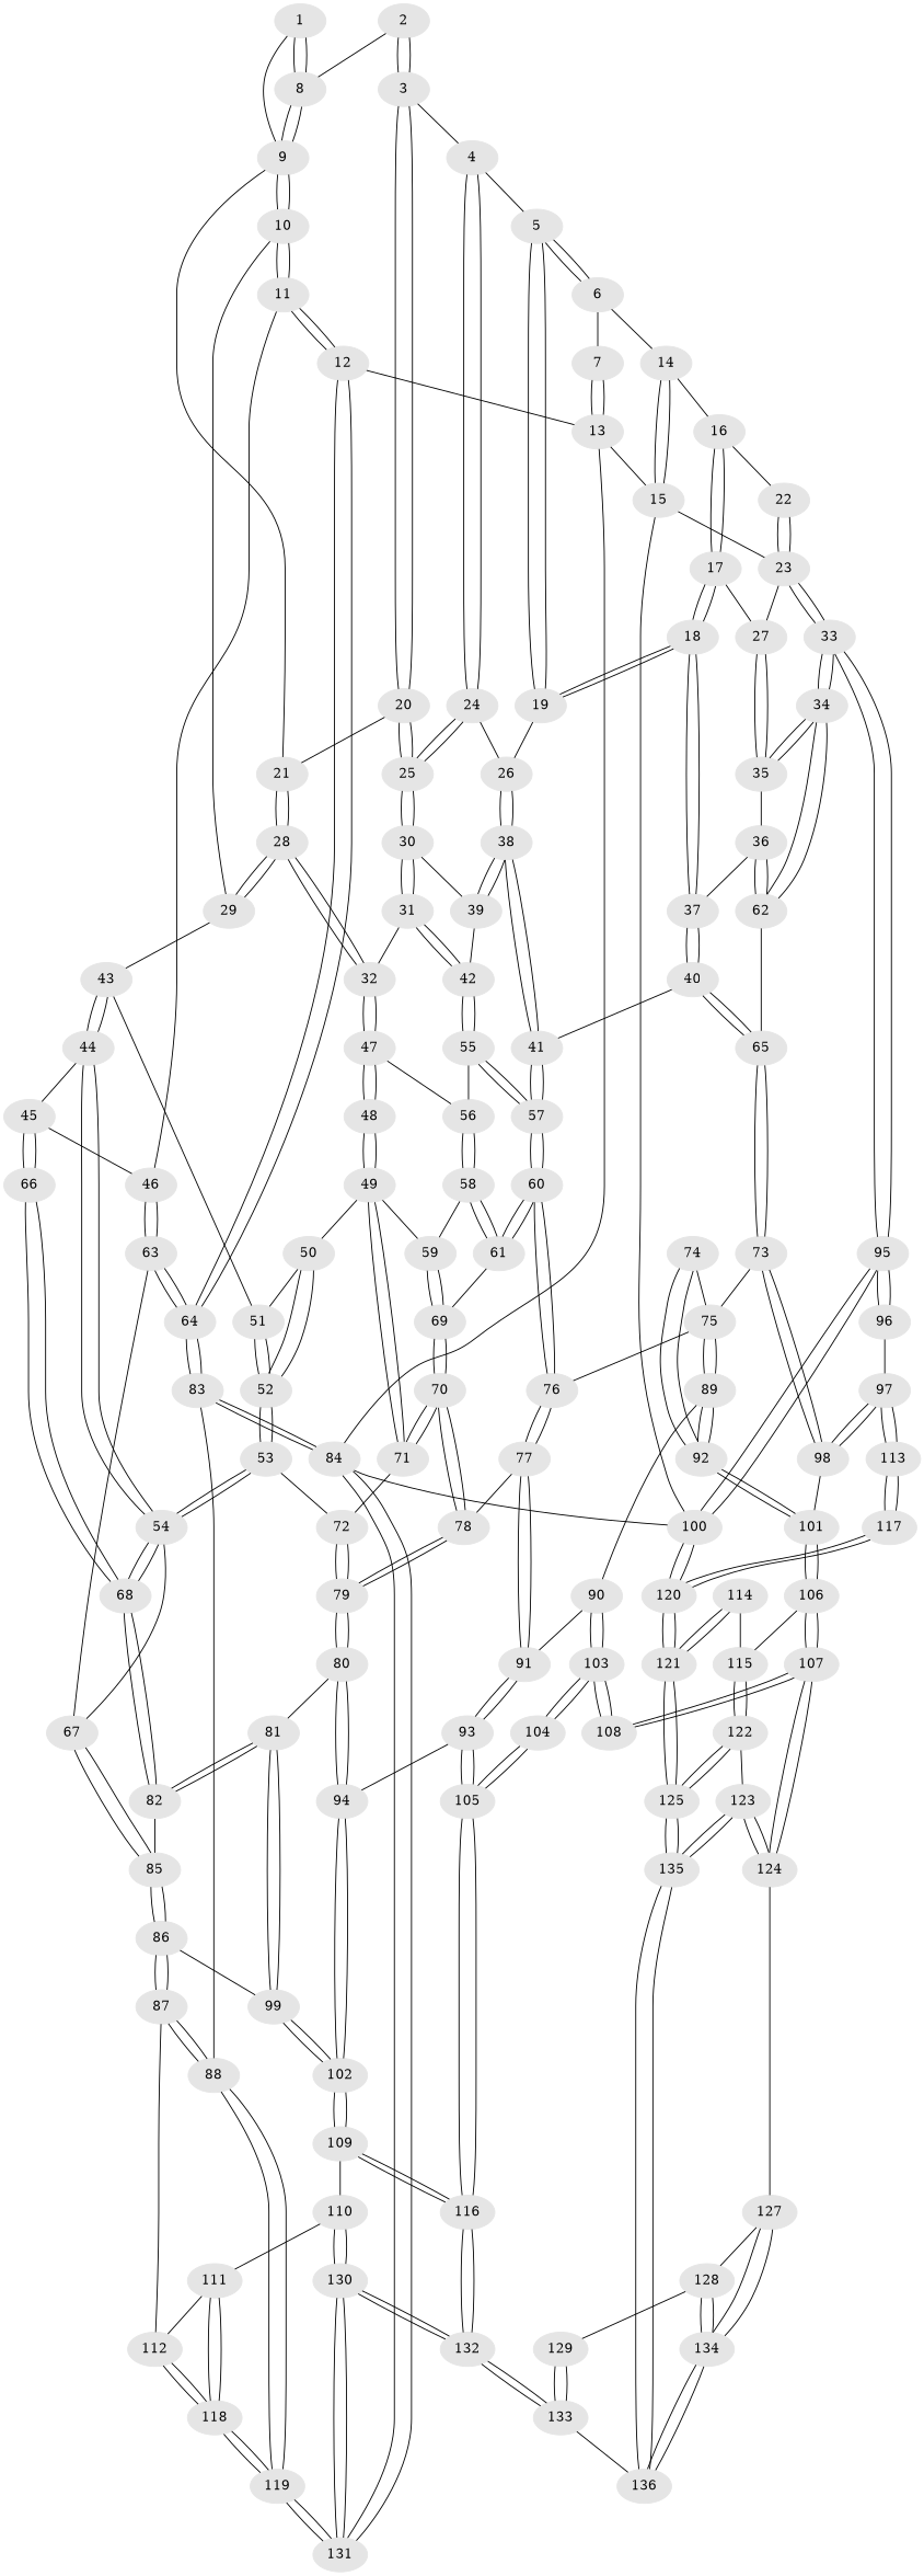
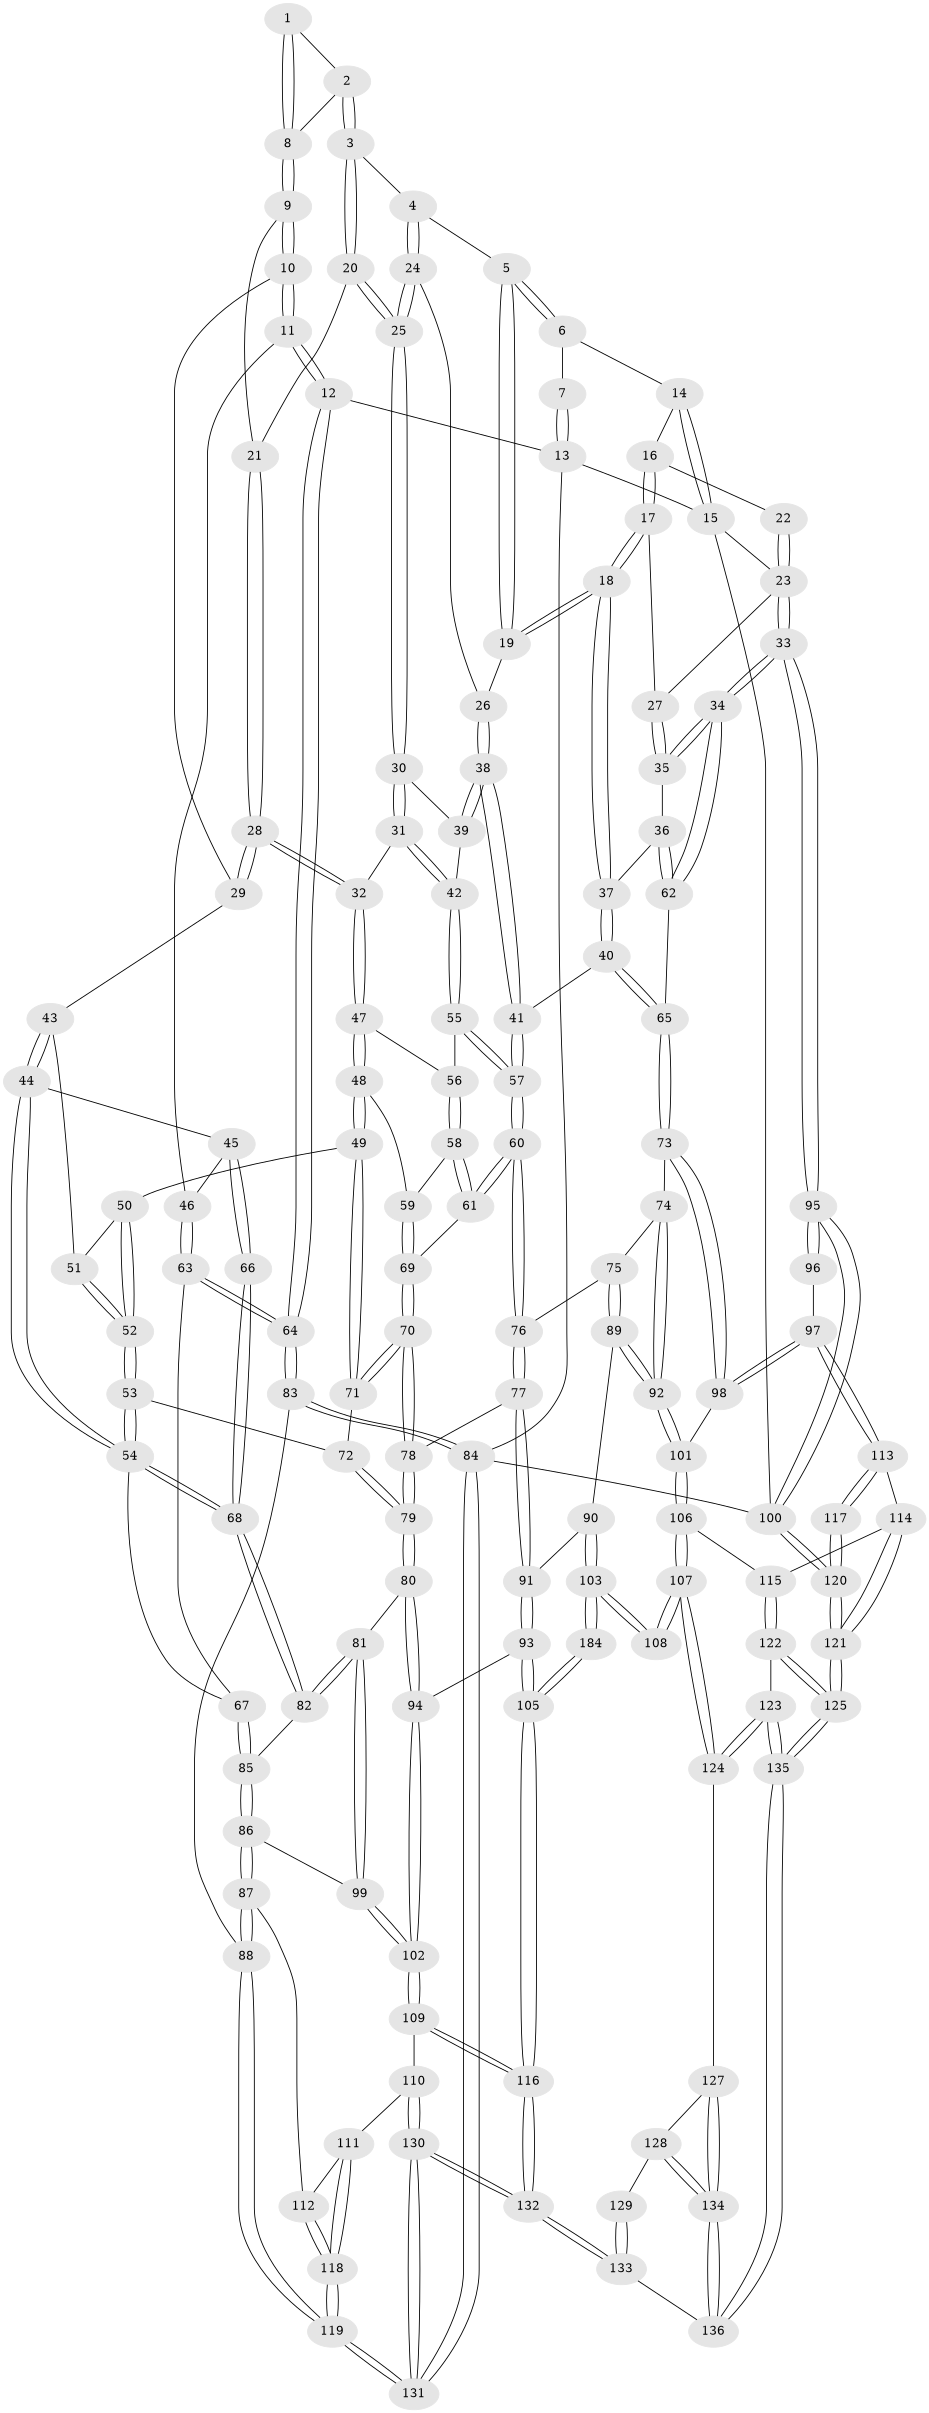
  graph {
    node [color=gray90 style=filled]
    1
    2
    8
    3
    9
    4
    20
    5
    24
    21
    25
    6
    19
    26
    7
    14
    13
    15
    16
    84
    10
    11
    29
    28
    12
    46
    43
    64
    63
    83
    23
    100
    131
    17
    22
    27
    33
    120
    18
    37
    35
    40
    38
    30
    32
    34
    95
    31
    39
    41
    36
    47
    44
    51
    42
    55
    48
    56
    62
    96
    65
    57
    73
    60
    45
    54
    52
    66
    68
    67
    49
    59
    58
    50
    71
    69
    72
    53
    79
    82
    61
    76
    70
    77
    85
    88
    74
    98
    86
    78
    80
    75
    92
    101
    89
    90
    91
    93
    81
    94
    99
    102
    119
    87
    112
    118
    103
-   104
+   104 [label=184]
    108
    105
    106
    116
    109
    97
    113
    117
    114
    121
    107
    115
    110
    132
    124
    122
    127
    111
    130
    125
    123
    133
    135
    136
    128
    134
    129
-   1 -- 9
+   1 -- 2
    1 -- 8
    1 -- 8
    2 -- 8
    2 -- 3
    2 -- 3
    8 -- 9
    8 -- 9
    3 -- 4
    3 -- 20
    3 -- 20
    9 -- 21
    9 -- 10
    9 -- 10
    4 -- 5
    4 -- 24
    4 -- 24
    20 -- 21
    20 -- 25
    20 -- 25
    5 -- 6
    5 -- 6
    5 -- 19
    5 -- 19
    24 -- 25
    24 -- 25
    24 -- 26
    21 -- 28
    21 -- 28
    25 -- 30
    25 -- 30
    6 -- 7
    6 -- 14
    19 -- 26
    26 -- 38
    26 -- 38
    7 -- 13
    7 -- 13
    14 -- 15
    14 -- 15
    14 -- 16
    13 -- 15
    13 -- 84
    15 -- 23
    15 -- 100
    16 -- 17
    16 -- 17
    16 -- 22
    84 -- 100
    84 -- 131
    84 -- 131
    10 -- 11
    10 -- 11
    10 -- 29
    11 -- 12
    11 -- 12
    11 -- 46
    29 -- 43
    28 -- 29
    28 -- 29
    28 -- 32
    28 -- 32
    12 -- 13
    12 -- 64
    12 -- 64
    46 -- 63
    46 -- 63
    43 -- 44
    43 -- 44
    43 -- 51
    64 -- 83
    64 -- 83
    63 -- 64
    63 -- 64
    63 -- 67
    83 -- 84
    83 -- 84
    83 -- 88
    23 -- 27
    23 -- 33
    23 -- 33
    100 -- 120
    100 -- 120
    17 -- 27
    17 -- 18
    17 -- 18
    22 -- 23
    22 -- 23
    27 -- 35
    27 -- 35
    33 -- 34
    33 -- 34
    33 -- 95
    33 -- 95
    120 -- 121
    120 -- 121
    18 -- 19
    18 -- 19
    18 -- 37
    18 -- 37
    37 -- 40
    37 -- 40
    35 -- 36
    40 -- 41
    40 -- 65
    40 -- 65
    38 -- 39
    38 -- 39
    38 -- 41
    38 -- 41
    30 -- 31
    30 -- 31
    30 -- 39
    32 -- 47
    32 -- 47
    34 -- 35
    34 -- 35
    34 -- 62
    34 -- 62
    95 -- 100
    95 -- 100
    95 -- 96
    95 -- 96
    31 -- 32
    31 -- 42
    31 -- 42
    39 -- 42
    41 -- 57
    41 -- 57
    36 -- 37
    36 -- 62
    36 -- 62
    47 -- 48
    47 -- 48
    47 -- 56
    44 -- 45
    44 -- 54
    44 -- 54
    51 -- 52
    51 -- 52
    42 -- 55
    42 -- 55
    55 -- 56
    55 -- 57
    55 -- 57
    48 -- 49
    48 -- 49
-   49 -- 59
+   48 -- 59
    56 -- 58
    56 -- 58
    62 -- 65
    96 -- 97
    65 -- 73
    65 -- 73
    57 -- 60
    57 -- 60
-   73 -- 75
+   73 -- 74
    73 -- 98
    73 -- 98
    60 -- 61
    60 -- 61
    60 -- 76
    60 -- 76
    45 -- 46
    45 -- 66
    45 -- 66
    54 -- 68
    54 -- 68
    54 -- 67
    52 -- 53
    52 -- 53
    66 -- 68
    66 -- 68
    68 -- 82
    68 -- 82
    67 -- 85
    67 -- 85
    49 -- 50
    49 -- 71
    49 -- 71
    59 -- 69
    59 -- 69
    58 -- 59
    58 -- 61
    58 -- 61
    50 -- 51
    50 -- 52
    50 -- 52
    71 -- 72
    69 -- 70
    69 -- 70
    72 -- 79
    72 -- 79
    53 -- 54
    53 -- 54
    53 -- 72
    79 -- 80
    79 -- 80
    82 -- 85
    61 -- 69
    76 -- 77
    76 -- 77
    70 -- 71
    70 -- 71
    70 -- 78
    70 -- 78
    77 -- 78
    77 -- 91
    77 -- 91
    85 -- 86
    85 -- 86
    88 -- 119
    88 -- 119
    74 -- 75
    74 -- 92
    74 -- 92
    98 -- 101
    86 -- 99
    86 -- 87
    86 -- 87
    78 -- 79
    78 -- 79
    80 -- 81
    80 -- 94
    80 -- 94
    75 -- 76
    75 -- 89
    75 -- 89
    92 -- 101
    92 -- 101
    101 -- 106
    101 -- 106
    89 -- 92
    89 -- 92
    89 -- 90
    90 -- 91
    90 -- 103
    90 -- 103
    91 -- 93
    91 -- 93
    93 -- 94
    93 -- 105
    93 -- 105
    81 -- 82
    81 -- 82
    81 -- 99
    81 -- 99
    94 -- 102
    94 -- 102
    99 -- 102
    99 -- 102
    102 -- 109
    102 -- 109
    119 -- 131
    119 -- 131
    87 -- 88
    87 -- 88
    87 -- 112
    112 -- 118
    112 -- 118
    118 -- 119
    118 -- 119
    103 -- 104
    103 -- 104
    103 -- 108
    103 -- 108
    104 -- 105
    104 -- 105
    105 -- 116
    105 -- 116
    106 -- 107
    106 -- 107
    106 -- 115
    116 -- 132
    116 -- 132
    109 -- 116
    109 -- 116
    109 -- 110
    97 -- 98
    97 -- 98
    97 -- 113
    97 -- 113
    113 -- 117
    113 -- 117
+   113 -- 114
    117 -- 120
    117 -- 120
    114 -- 121
    114 -- 121
    114 -- 115
    121 -- 125
    121 -- 125
    107 -- 108
    107 -- 108
    107 -- 124
    107 -- 124
    115 -- 122
    115 -- 122
    110 -- 111
    110 -- 130
    110 -- 130
    132 -- 133
    132 -- 133
    124 -- 127
    122 -- 125
    122 -- 125
    122 -- 123
    127 -- 128
    127 -- 134
    127 -- 134
    111 -- 112
    111 -- 118
    111 -- 118
    130 -- 131
    130 -- 131
    130 -- 132
    130 -- 132
    125 -- 135
    125 -- 135
    123 -- 124
    123 -- 124
    123 -- 135
    123 -- 135
    133 -- 136
    135 -- 136
    135 -- 136
    128 -- 134
    128 -- 134
    128 -- 129
    134 -- 136
    134 -- 136
    129 -- 133
    129 -- 133
  }
